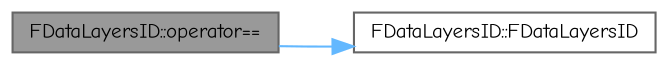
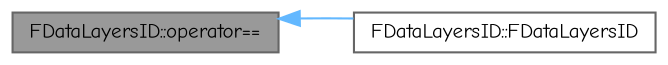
  digraph {
    rankdir=LR
    fontname="Comic Neue"
    node [fontname="Comic Neue" fontsize=10 shape=box style=filled]
    n1 [color=gray40 fillcolor=grey60 fontcolor=black height=0.2 label="FDataLayersID::operator==" width=0.4]
    n2 [color=grey40 fillcolor=white height=0.2 label="FDataLayersID::FDataLayersID" width=0.4]
-   n1 -> n2 [color=steelblue1 fontname="Comic Neue" fontsize=10 labelfontname=Helvetica labelfontsize=10 style=solid]
+   n2 -> n1 [color=steelblue1 fontname="Comic Neue" fontsize=10 labelfontname=Helvetica labelfontsize=10 style=solid]
  }
